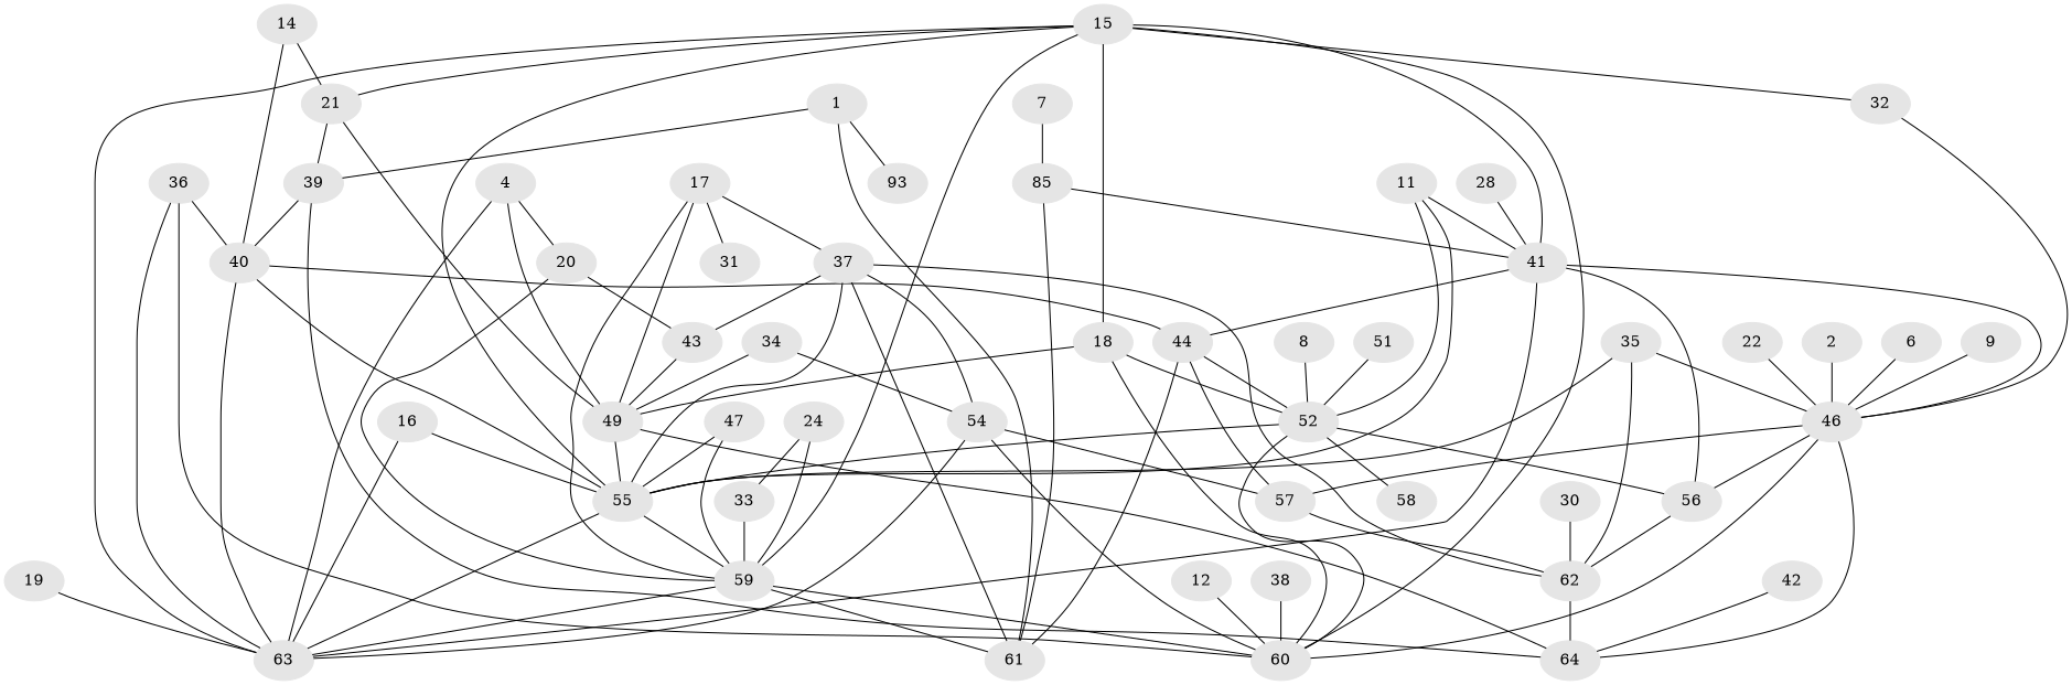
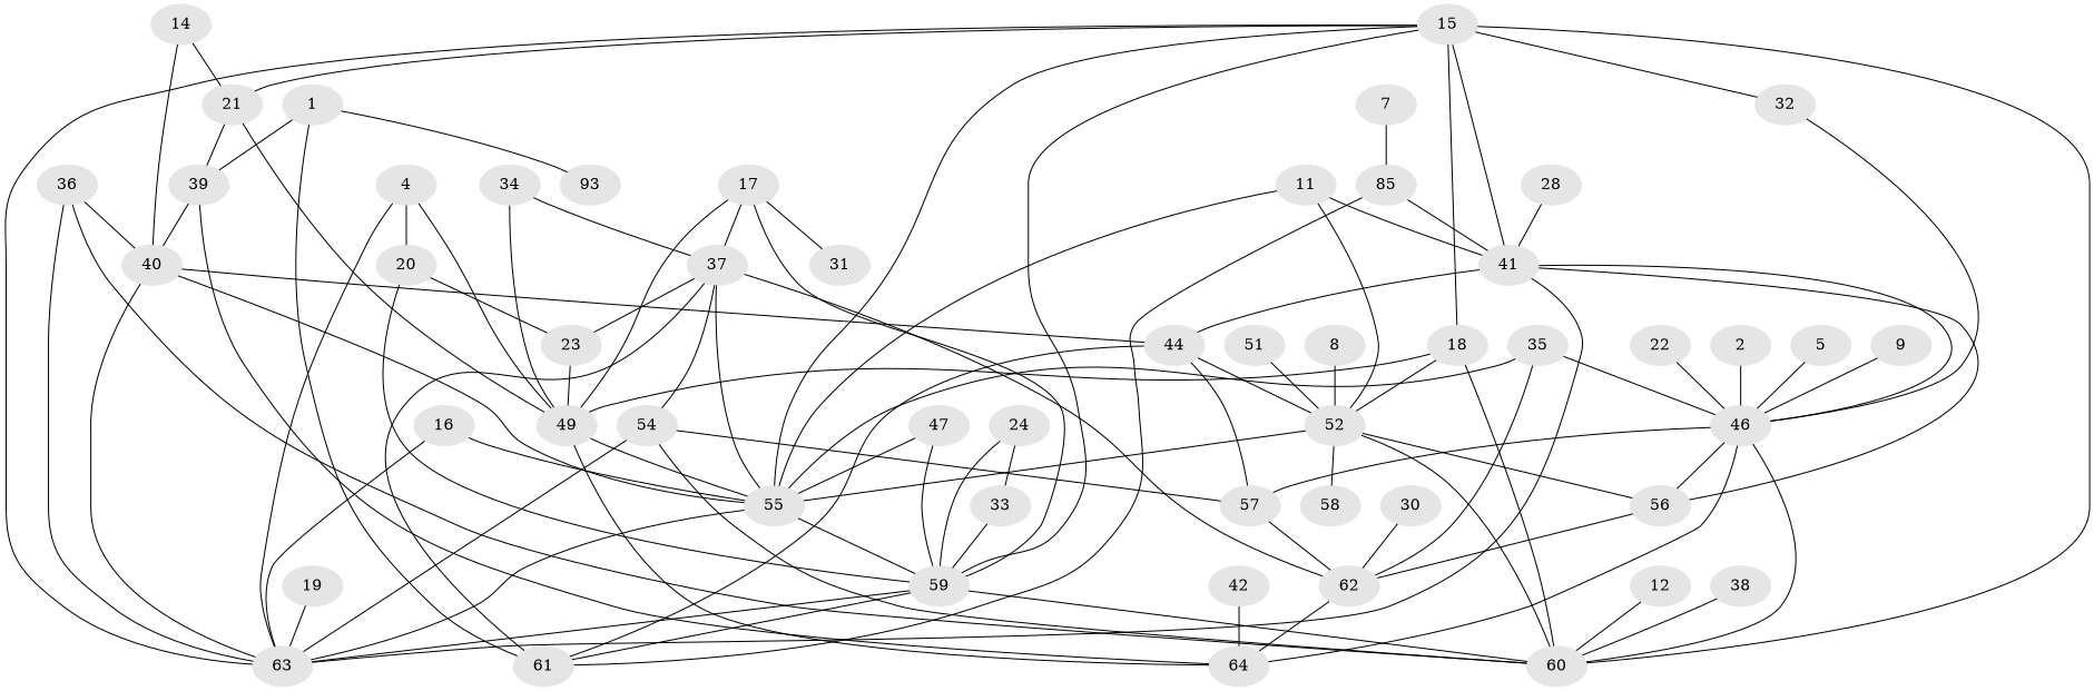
  graph {
    node [color=gray90 style=filled]
    edge [weight=1.0]
    1
    39
    n3 [label=93]
    61
    40
    64
    2
    46
    60
    56
    57
    4
    20
    49
    63
    59
-   43
+   43 [label=23]
    55
-   5 [label=6]
+   5
    n20 [label=85]
    7
    41
    8
    52
    58
    9
    11
    44
    12
    14
    21
    15
    18
    32
    16
    17
    31
    37
    62
    54
    19
    22
    24
    33
    28
    30
    34
    35
    36
    38
    42
    47
    51
    1 -- 39
    1 -- n3
    1 -- 61
    39 -- 40
    39 -- 64
    40 -- 63
    40 -- 55
    40 -- 44
    2 -- 46
    46 -- 64
    46 -- 60
    46 -- 56
    46 -- 57
    56 -- 62
    57 -- 62
    4 -- 20
    4 -- 49
    4 -- 63
    20 -- 59
    20 -- 43
    49 -- 64
    49 -- 55
    59 -- 61
    59 -- 60
    59 -- 63
    43 -- 49
    55 -- 63
    55 -- 59
    5 -- 46
    n20 -- 61
    n20 -- 41
    7 -- n20
    41 -- 46
    41 -- 56
    41 -- 63
    41 -- 44
    8 -- 52
    52 -- 60
    52 -- 56
    52 -- 55
    52 -- 58
    9 -- 46
    11 -- 55
    11 -- 41
    11 -- 52
    44 -- 61
    44 -- 57
    44 -- 52
    12 -- 60
    14 -- 40
    14 -- 21
    21 -- 39
    21 -- 49
    15 -- 60
    15 -- 63
    15 -- 59
    15 -- 55
    15 -- 41 [weight=2.0]
    15 -- 21
    15 -- 18
    15 -- 32
    18 -- 60
    18 -- 49
    18 -- 52
    32 -- 46
    16 -- 63
    16 -- 55
    17 -- 49
    17 -- 59
    17 -- 31
    17 -- 37
    37 -- 61
    37 -- 43
    37 -- 55
    37 -- 62
    37 -- 54
    62 -- 64
    54 -- 60
    54 -- 57
    54 -- 63
    19 -- 63
    22 -- 46
    24 -- 59 [weight=2.0]
    24 -- 33
    33 -- 59
    28 -- 41
    30 -- 62
    34 -- 49
-   34 -- 54
+   34 -- 37
    35 -- 46
    35 -- 55
    35 -- 62
    36 -- 40
    36 -- 60
    36 -- 63
    38 -- 60
    42 -- 64
    47 -- 59
    47 -- 55
    51 -- 52
  }
